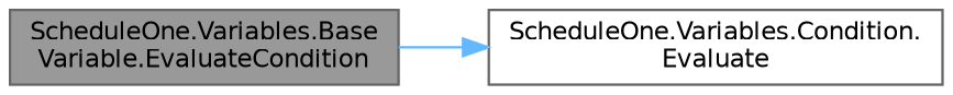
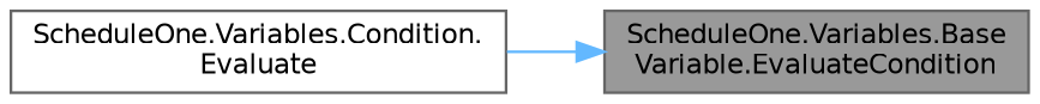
  digraph {
    rankdir=RL
    node [fontname=Helvetica fontsize=10 shape=box style=filled]
    n1 [color=gray40 fillcolor=grey60 fontcolor=black height=0.2 label="ScheduleOne.Variables.Base\lVariable.EvaluateCondition" width=0.4]
    n2 [color=grey40 fillcolor=white height=0.2 label="ScheduleOne.Variables.Condition.\lEvaluate" width=0.4]
-   n2 -> n1 [color=steelblue1 dir=back fontname=Helvetica fontsize=10 labelfontname=Helvetica labelfontsize=10 style=solid]
+   n1 -> n2 [color=steelblue1 dir=back fontname=Helvetica fontsize=10 labelfontname=Helvetica labelfontsize=10 style=solid]
  }
